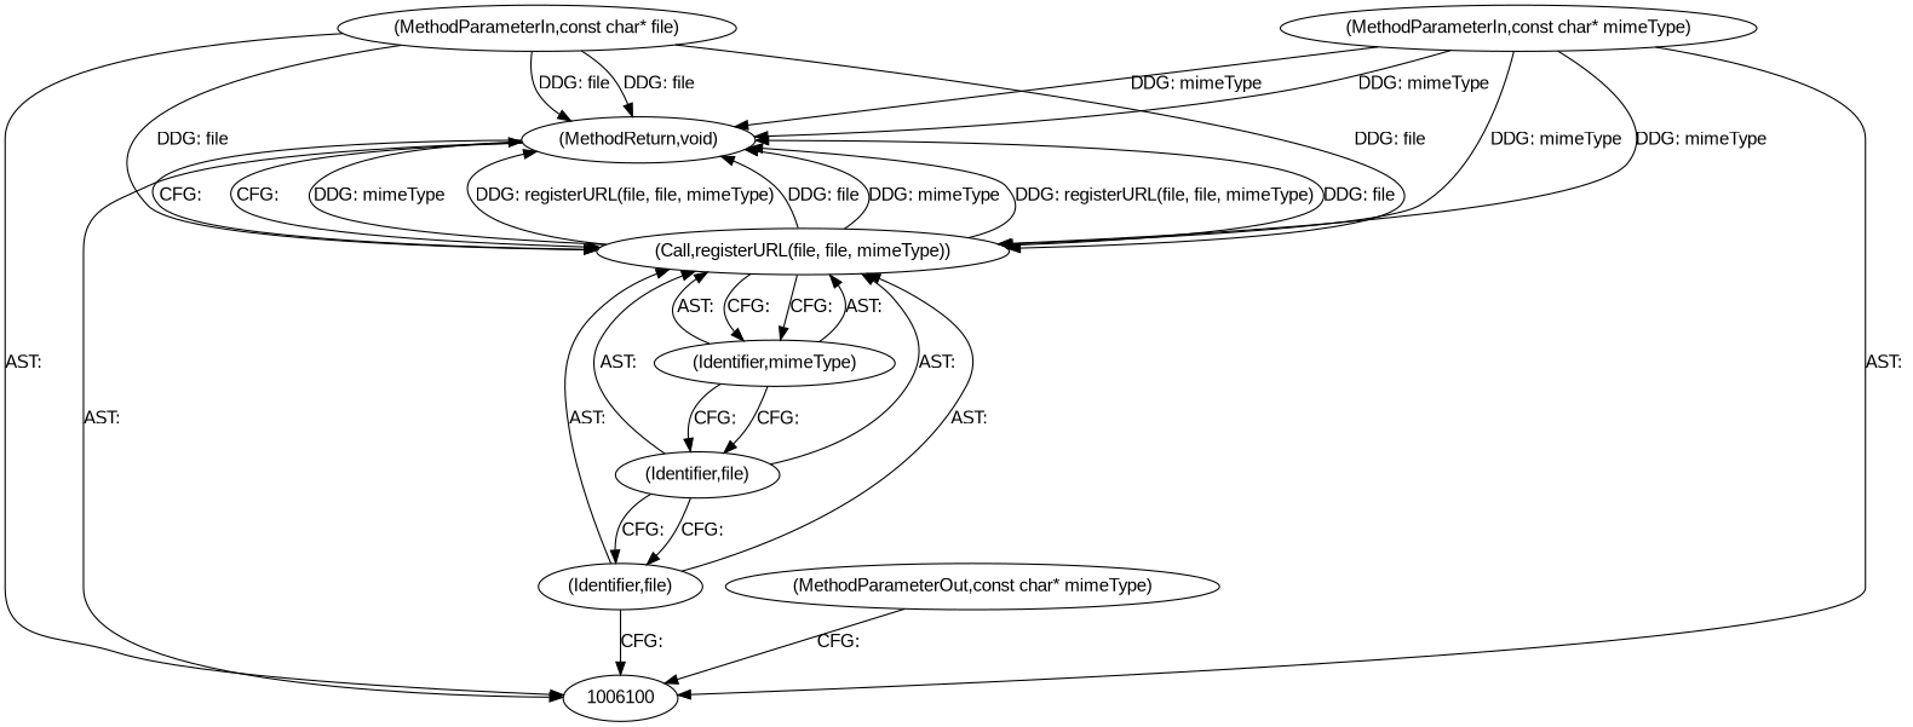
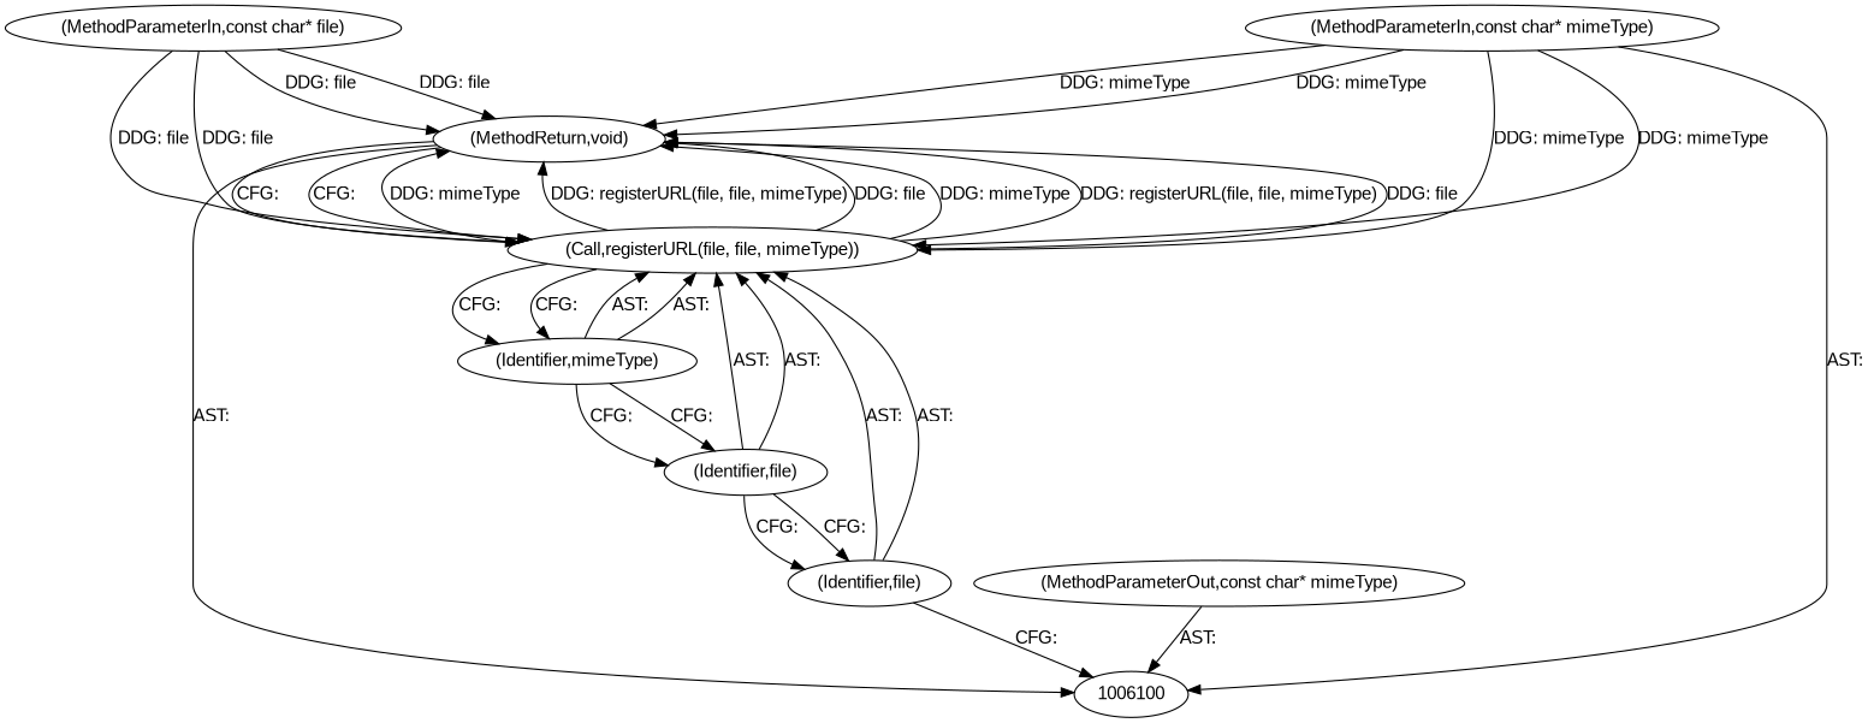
  digraph {
    fontname="Liberation Sans"
    node [fontname="Liberation Sans"]
    edge [fontname="Liberation Sans"]
    n1 [label="(MethodParameterIn,const char* file)"]
    n2 [label="(MethodReturn,void)"]
    n3 [label="(Call,registerURL(file, file, mimeType))"]
    n4 [label=1006100]
    n5 [label="(Identifier,mimeType)"]
    n6 [label="(MethodParameterIn,const char* mimeType)"]
    n7 [label="(MethodParameterOut,const char* mimeType)"]
    n8 [label="(Identifier,file)"]
    n9 [label="(Identifier,file)"]
    n1 -> n2 [label="DDG: file"]
    n1 -> n2 [label="DDG: file"]
    n1 -> n3 [label="DDG: file"]
    n1 -> n3 [label="DDG: file"]
-   n1 -> n4 [label="AST: "]
    n2 -> n3 [label="CFG: "]
    n2 -> n3 [label="CFG: "]
    n2 -> n4 [label="AST: "]
    n3 -> n2 [label="DDG: mimeType"]
    n3 -> n2 [label="DDG: registerURL(file, file, mimeType)"]
    n3 -> n2 [label="DDG: file"]
    n3 -> n2 [label="DDG: mimeType"]
    n3 -> n2 [label="DDG: registerURL(file, file, mimeType)"]
    n3 -> n2 [label="DDG: file"]
    n3 -> n5 [label="CFG: "]
    n3 -> n5 [label="CFG: "]
    n5 -> n3 [label="AST: "]
    n5 -> n3 [label="AST: "]
    n5 -> n9 [label="CFG: "]
    n5 -> n9 [label="CFG: "]
    n6 -> n2 [label="DDG: mimeType"]
    n6 -> n2 [label="DDG: mimeType"]
    n6 -> n3 [label="DDG: mimeType"]
    n6 -> n3 [label="DDG: mimeType"]
    n6 -> n4 [label="AST: "]
-   n7 -> n4 [label="CFG: "]
+   n7 -> n4 [label="AST: "]
    n8 -> n3 [label="AST: "]
    n8 -> n3 [label="AST: "]
    n8 -> n4 [label="CFG: "]
    n9 -> n3 [label="AST: "]
    n9 -> n3 [label="AST: "]
    n9 -> n8 [label="CFG: "]
    n9 -> n8 [label="CFG: "]
  }
